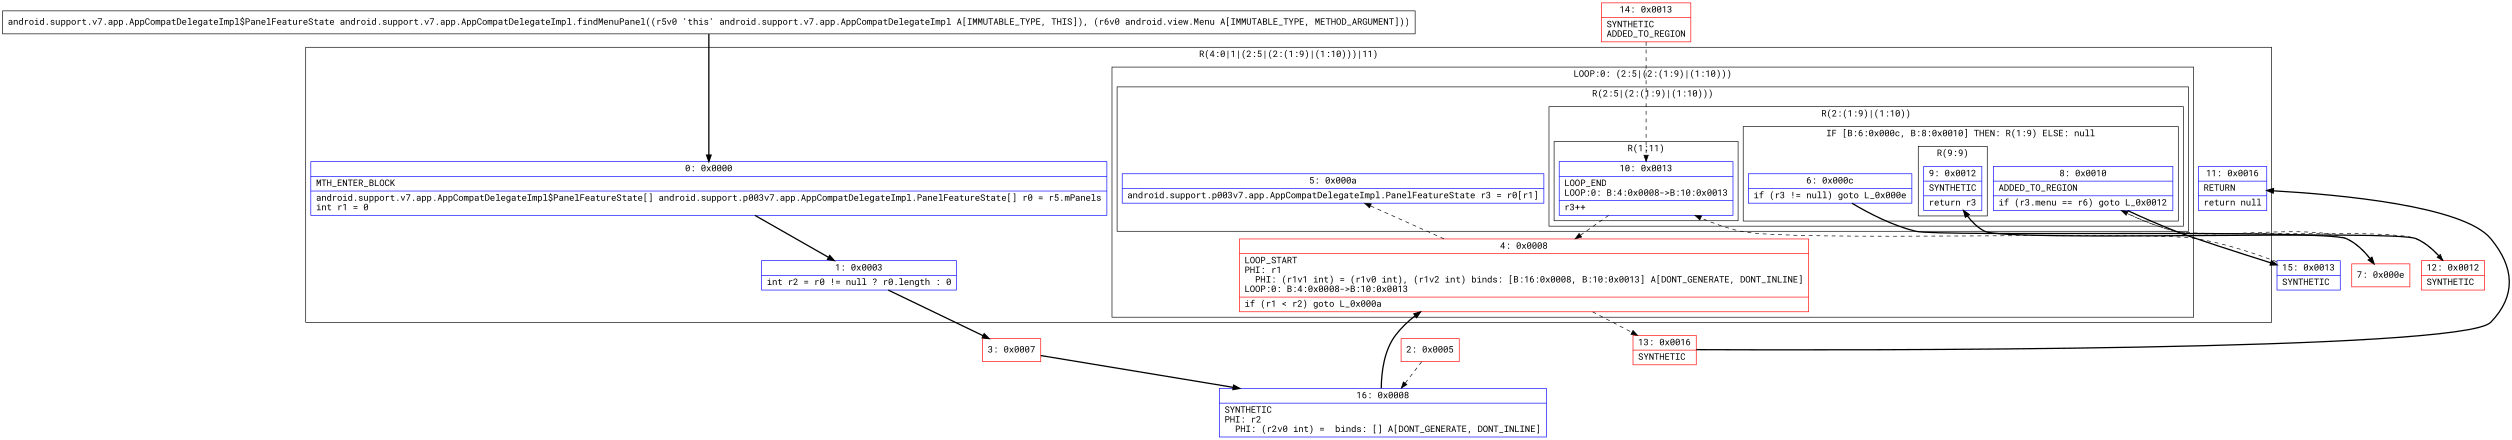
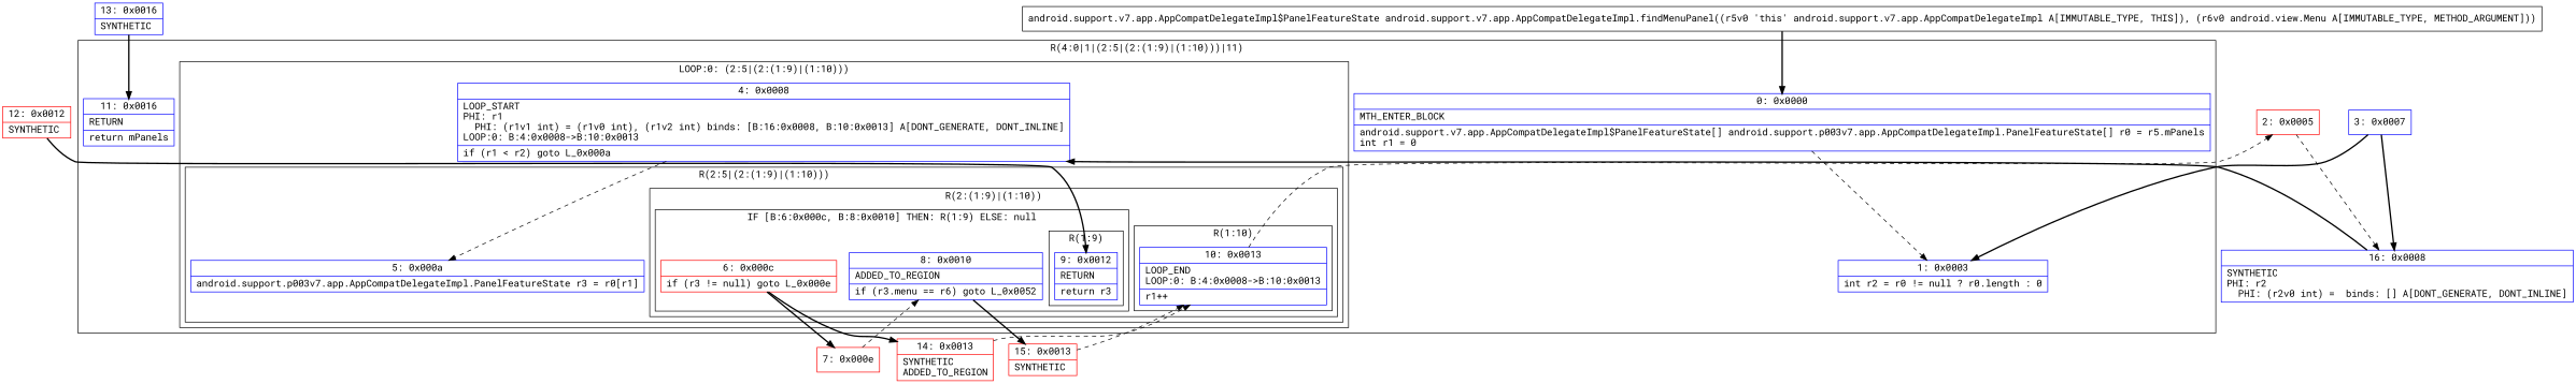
  digraph {
    fontname="Roboto Mono"
    node [color=blue fontname="Roboto Mono" shape=record]
    edge [fontname="Roboto Mono" style=bold]
-   n1 [label="{9\:\ 0x0012|SYNTHETIC\l|return r3\l}"]
-   n2 [label="{6\:\ 0x000c|if (r3 != null) goto L_0x000e\l}"]
-   n3 [label="{8\:\ 0x0010|ADDED_TO_REGION\l|if (r3.menu == r6) goto L_0x0012\l}"]
-   n4 [label="{10\:\ 0x0013|LOOP_END\lLOOP:0: B:4:0x0008\-\>B:10:0x0013\l|r3++\l}"]
+   n1 [label="{9\:\ 0x0012|RETURN\l|return r3\l}"]
+   n2 [color=red label="{6\:\ 0x000c|if (r3 != null) goto L_0x000e\l}"]
+   n3 [label="{8\:\ 0x0010|ADDED_TO_REGION\l|if (r3.menu == r6) goto L_0x0052\l}"]
+   n4 [label="{10\:\ 0x0013|LOOP_END\lLOOP:0: B:4:0x0008\-\>B:10:0x0013\l|r1++\l}"]
    n5 [label="{5\:\ 0x000a|android.support.p003v7.app.AppCompatDelegateImpl.PanelFeatureState r3 = r0[r1]\l}"]
-   n6 [color=red label="{4\:\ 0x0008|LOOP_START\lPHI: r1 \l  PHI: (r1v1 int) = (r1v0 int), (r1v2 int) binds: [B:16:0x0008, B:10:0x0013] A[DONT_GENERATE, DONT_INLINE]\lLOOP:0: B:4:0x0008\-\>B:10:0x0013\l|if (r1 \< r2) goto L_0x000a\l}"]
+   n6 [label="{4\:\ 0x0008|LOOP_START\lPHI: r1 \l  PHI: (r1v1 int) = (r1v0 int), (r1v2 int) binds: [B:16:0x0008, B:10:0x0013] A[DONT_GENERATE, DONT_INLINE]\lLOOP:0: B:4:0x0008\-\>B:10:0x0013\l|if (r1 \< r2) goto L_0x000a\l}"]
    n7 [label="{0\:\ 0x0000|MTH_ENTER_BLOCK\l|android.support.v7.app.AppCompatDelegateImpl$PanelFeatureState[] android.support.p003v7.app.AppCompatDelegateImpl.PanelFeatureState[] r0 = r5.mPanels\lint r1 = 0\l}"]
    n8 [label="{1\:\ 0x0003|int r2 = r0 != null ? r0.length : 0\l}"]
-   n9 [label="{11\:\ 0x0016|RETURN\l|return null\l}"]
+   n9 [label="{11\:\ 0x0016|RETURN\l|return mPanels\l}"]
    n10 [color=red label="{7\:\ 0x000e}"]
    n11 [color=red label="{14\:\ 0x0013|SYNTHETIC\lADDED_TO_REGION\l}"]
    n12 [color=red label="{12\:\ 0x0012|SYNTHETIC\l}"]
-   n13 [label="{15\:\ 0x0013|SYNTHETIC\l}"]
-   n14 [color=red label="{13\:\ 0x0016|SYNTHETIC\l}"]
-   n15 [color=red label="{3\:\ 0x0007}"]
+   n13 [color=red label="{15\:\ 0x0013|SYNTHETIC\l}"]
+   n14 [label="{13\:\ 0x0016|SYNTHETIC\l}"]
+   n15 [label="{3\:\ 0x0007}"]
    n16 [color=red label="{2\:\ 0x0005}"]
    n17 [label="{16\:\ 0x0008|SYNTHETIC\lPHI: r2 \l  PHI: (r2v0 int) =  binds: [] A[DONT_GENERATE, DONT_INLINE]\l}"]
    n18 [label="{android.support.v7.app.AppCompatDelegateImpl$PanelFeatureState android.support.v7.app.AppCompatDelegateImpl.findMenuPanel((r5v0 'this' android.support.v7.app.AppCompatDelegateImpl A[IMMUTABLE_TYPE, THIS]), (r6v0 android.view.Menu A[IMMUTABLE_TYPE, METHOD_ARGUMENT])) }" color=""]
    subgraph cluster_1 {
      label="R(4:0|1|(2:5|(2:(1:9)|(1:10)))|11)"
      n7
      n8
      n9
      subgraph cluster_2 {
        label="LOOP:0: (2:5|(2:(1:9)|(1:10)))"
        n6
        subgraph cluster_3 {
          label="R(2:5|(2:(1:9)|(1:10)))"
          n5
          subgraph cluster_4 {
            label="R(2:(1:9)|(1:10))"
            subgraph cluster_5 {
              label="IF [B:6:0x000c, B:8:0x0010] THEN: R(1:9) ELSE: null"
              n2
              n3
              subgraph cluster_6 {
-               label="R(9:9)"
+               label="R(1:9)"
                n1
              }
            }
            subgraph cluster_7 {
-             label="R(1:11)"
+             label="R(1:10)"
              n4
            }
          }
        }
      }
    }
    n2 -> n10
-   n3 -> n12 [style=dashed]
+   n2 -> n11
    n3 -> n13
-   n4 -> n6 [style=dashed]
+   n4 -> n16 [style=dashed]
    n6 -> n5 [style=dashed]
-   n6 -> n14 [style=dashed]
-   n7 -> n8
-   n8 -> n15
+   n7 -> n8 [style=dashed]
+   n15 -> n8
    n10 -> n3 [style=dashed]
    n11 -> n4 [style=dashed]
    n12 -> n1
    n13 -> n4 [style=dashed]
    n14 -> n9
    n15 -> n17
    n16 -> n17 [style=dashed]
    n17 -> n6
    n18 -> n7
  }
